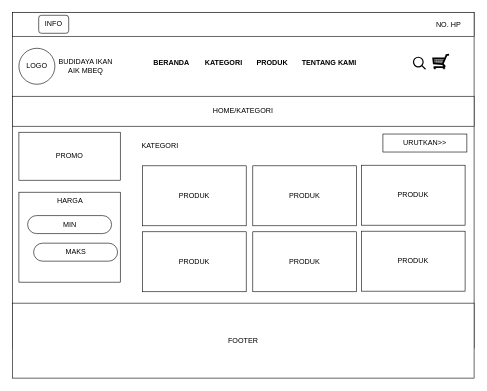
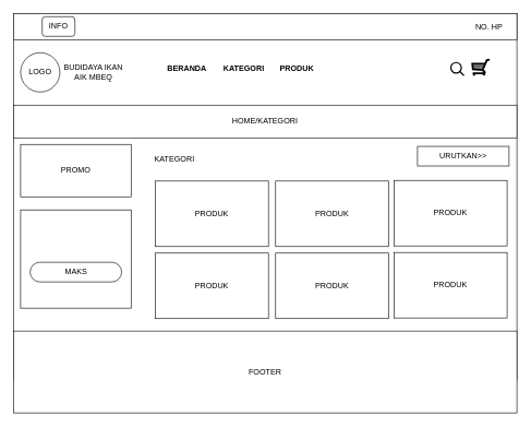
  <mxCell id="0" />
  <mxCell id="1" parent="0" />
  <mxCell id="2" value="" style="rounded=0;whiteSpace=wrap;html=1;" parent="1" vertex="1"><mxGeometry x="20" y="20" width="770" height="560" as="geometry" /></mxCell>
  <mxCell id="3" value="" style="rounded=0;whiteSpace=wrap;html=1;" parent="1" vertex="1"><mxGeometry x="20" y="20" width="770" height="40" as="geometry" /></mxCell>
  <mxCell id="4" value="" style="shape=image;html=1;verticalAlign=top;verticalLabelPosition=bottom;labelBackgroundColor=#ffffff;imageAspect=0;aspect=fixed;image=https://cdn2.iconfinder.com/data/icons/vintage-line/32/Hp-128.png" parent="1" vertex="1"><mxGeometry x="689" y="22" width="38" height="38" as="geometry" /></mxCell>
  <mxCell id="5" value="NO. HP" style="text;html=1;resizable=0;autosize=1;align=center;verticalAlign=middle;points=[];fillColor=none;strokeColor=none;rounded=0;" parent="1" vertex="1"><mxGeometry x="717" y="26" width="60" height="30" as="geometry" /></mxCell>
  <mxCell id="6" value="LOGO" style="ellipse;whiteSpace=wrap;html=1;aspect=fixed;" parent="1" vertex="1"><mxGeometry x="31" y="80" width="60" height="60" as="geometry" /></mxCell>
  <mxCell id="7" value="INFO" style="rounded=1;whiteSpace=wrap;html=1;" parent="1" vertex="1"><mxGeometry x="64" y="25" width="50" height="30" as="geometry" /></mxCell>
  <mxCell id="8" value="BUDIDAYA IKAN&lt;br&gt;AIK MBEQ" style="text;html=1;resizable=0;autosize=1;align=center;verticalAlign=middle;points=[];fillColor=none;strokeColor=none;rounded=0;" parent="1" vertex="1"><mxGeometry x="87" y="90" width="110" height="40" as="geometry" /></mxCell>
  <mxCell id="9" value="&lt;b&gt;BERANDA&lt;/b&gt;" style="text;html=1;resizable=0;autosize=1;align=center;verticalAlign=middle;points=[];fillColor=none;strokeColor=none;rounded=0;" parent="1" vertex="1"><mxGeometry x="245" y="90" width="80" height="30" as="geometry" /></mxCell>
  <mxCell id="10" value="&lt;b&gt;KATEGORI&lt;/b&gt;" style="text;html=1;resizable=0;autosize=1;align=center;verticalAlign=middle;points=[];fillColor=none;strokeColor=none;rounded=0;" parent="1" vertex="1"><mxGeometry x="327" y="90" width="90" height="30" as="geometry" /></mxCell>
  <mxCell id="11" value="&lt;b&gt;PRODUK&lt;/b&gt;" style="text;html=1;resizable=0;autosize=1;align=center;verticalAlign=middle;points=[];fillColor=none;strokeColor=none;rounded=0;" parent="1" vertex="1"><mxGeometry x="413" y="90" width="80" height="30" as="geometry" /></mxCell>
- <mxCell id="12" value="&lt;b&gt;TENTANG KAMI&lt;/b&gt;" style="text;html=1;resizable=0;autosize=1;align=center;verticalAlign=middle;points=[];fillColor=none;strokeColor=none;rounded=0;" parent="1" vertex="1"><mxGeometry x="493" y="90" width="110" height="30" as="geometry" /></mxCell>
  <mxCell id="13" value="" style="html=1;verticalLabelPosition=bottom;align=center;labelBackgroundColor=#ffffff;verticalAlign=top;strokeWidth=2;strokeColor=#000000;shadow=0;dashed=0;shape=mxgraph.ios7.icons.looking_glass;" parent="1" vertex="1"><mxGeometry x="689" y="95" width="20" height="20" as="geometry" /></mxCell>
  <mxCell id="14" value="" style="verticalLabelPosition=bottom;shadow=0;dashed=0;align=center;html=1;verticalAlign=top;strokeWidth=1;shape=mxgraph.mockup.misc.shoppingCart;strokeColor=#000000;fillColor=#121212;" parent="1" vertex="1"><mxGeometry x="721" y="90" width="28" height="25" as="geometry" /></mxCell>
  <mxCell id="15" value="HOME/KATEGORI" style="rounded=0;whiteSpace=wrap;html=1;" vertex="1" parent="1"><mxGeometry x="20" y="160" width="770" height="50" as="geometry" /></mxCell>
  <mxCell id="16" value="PROMO" style="rounded=0;whiteSpace=wrap;html=1;" vertex="1" parent="1"><mxGeometry x="31" y="220" width="169" height="80" as="geometry" /></mxCell>
  <mxCell id="17" value="" style="rounded=0;whiteSpace=wrap;html=1;" vertex="1" parent="1"><mxGeometry x="31" y="320" width="169" height="150" as="geometry" /></mxCell>
- <mxCell id="18" value="MIN" style="rounded=1;whiteSpace=wrap;html=1;arcSize=50;" vertex="1" parent="1"><mxGeometry x="45.5" y="359" width="140" height="30" as="geometry" /></mxCell>
- <mxCell id="19" value="HARGA" style="text;html=1;resizable=0;autosize=1;align=center;verticalAlign=middle;points=[];fillColor=none;strokeColor=none;rounded=0;" vertex="1" parent="1"><mxGeometry x="80.5" y="320" width="70" height="30" as="geometry" /></mxCell>
- <mxCell id="20" value="MAKS" style="rounded=1;whiteSpace=wrap;html=1;arcSize=50;" vertex="1" parent="1"><mxGeometry x="55.5" y="405" width="140" height="30" as="geometry" /></mxCell>
+ <mxCell id="20" value="MAKS" style="rounded=1;whiteSpace=wrap;html=1;arcSize=50;" vertex="1" parent="1"><mxGeometry x="45.5" y="400" width="140" height="30" as="geometry" /></mxCell>
  <mxCell id="21" value="KATEGORI" style="text;html=1;resizable=0;autosize=1;align=center;verticalAlign=middle;points=[];fillColor=none;strokeColor=none;rounded=0;" vertex="1" parent="1"><mxGeometry x="226" y="228" width="80" height="30" as="geometry" /></mxCell>
  <mxCell id="22" value="PRODUK" style="rounded=0;whiteSpace=wrap;html=1;" vertex="1" parent="1"><mxGeometry x="237" y="276" width="173" height="100" as="geometry" /></mxCell>
  <mxCell id="23" value="PRODUK" style="rounded=0;whiteSpace=wrap;html=1;" vertex="1" parent="1"><mxGeometry x="421" y="276" width="173" height="100" as="geometry" /></mxCell>
  <mxCell id="24" value="PRODUK" style="rounded=0;whiteSpace=wrap;html=1;" vertex="1" parent="1"><mxGeometry x="602" y="275" width="173" height="100" as="geometry" /></mxCell>
  <mxCell id="25" value="PRODUK" style="rounded=0;whiteSpace=wrap;html=1;" vertex="1" parent="1"><mxGeometry x="421" y="386" width="173" height="100" as="geometry" /></mxCell>
  <mxCell id="26" value="PRODUK" style="rounded=0;whiteSpace=wrap;html=1;" vertex="1" parent="1"><mxGeometry x="237" y="386" width="173" height="100" as="geometry" /></mxCell>
  <mxCell id="27" value="PRODUK" style="rounded=0;whiteSpace=wrap;html=1;" vertex="1" parent="1"><mxGeometry x="602" y="385" width="173" height="100" as="geometry" /></mxCell>
  <mxCell id="28" value="URUTKAN&amp;gt;&amp;gt;" style="whiteSpace=wrap;html=1;arcSize=50;rounded=0;" vertex="1" parent="1"><mxGeometry x="638" y="223" width="140" height="30" as="geometry" /></mxCell>
  <mxCell id="29" value="FOOTER" style="rounded=0;whiteSpace=wrap;html=1;" vertex="1" parent="1"><mxGeometry x="20" y="505" width="770" height="125" as="geometry" /></mxCell>
